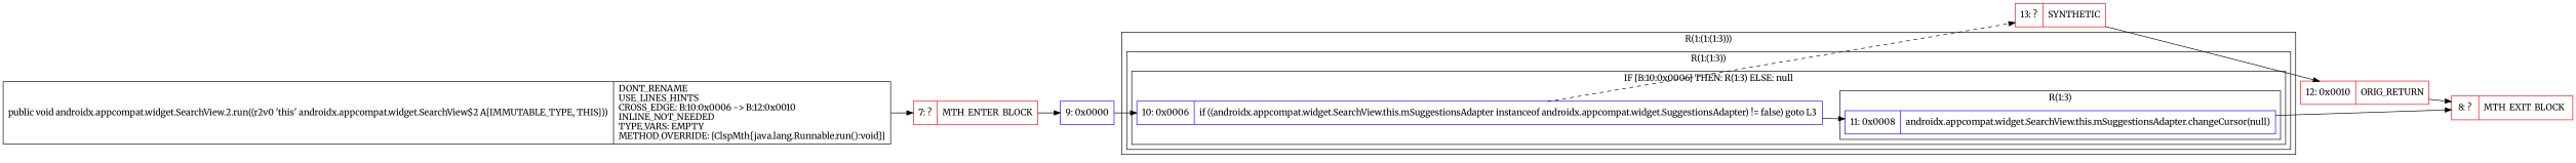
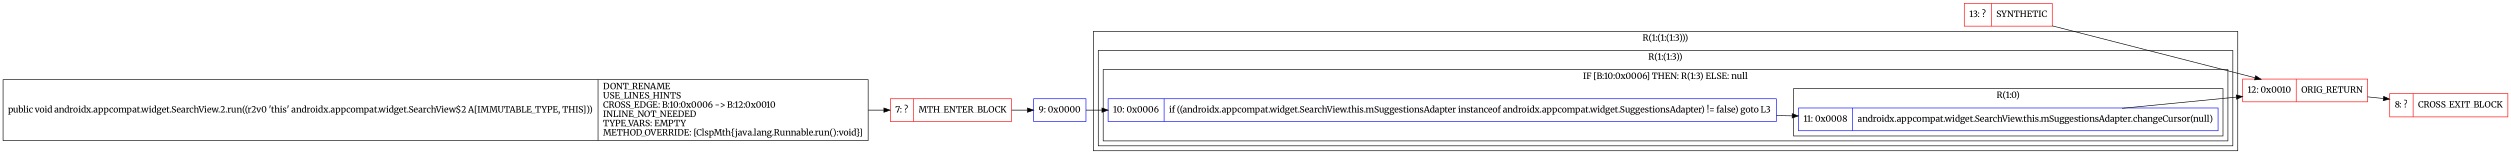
  digraph {
    fontname=Merriweather
    rankdir=LR
    node [color=red fontname=Merriweather shape=record]
    edge [fontname=Merriweather]
    n1 [color=blue label="{11\:\ 0x0008|androidx.appcompat.widget.SearchView.this.mSuggestionsAdapter.changeCursor(null)\l}"]
    n2 [color=blue label="{10\:\ 0x0006|if ((androidx.appcompat.widget.SearchView.this.mSuggestionsAdapter instanceof androidx.appcompat.widget.SuggestionsAdapter) != false) goto L3\l}"]
    n3 [label="{12\:\ 0x0010|ORIG_RETURN\l}"]
    n4 [label="{13\:\ ?|SYNTHETIC\l}"]
-   n5 [label="{8\:\ ?|MTH_EXIT_BLOCK\l}"]
+   n5 [label="{8\:\ ?|CROSS_EXIT_BLOCK\l}"]
    n6 [label="{7\:\ ?|MTH_ENTER_BLOCK\l}"]
    n7 [color=blue label="{9\:\ 0x0000}"]
    n8 [label="{public void androidx.appcompat.widget.SearchView.2.run((r2v0 'this' androidx.appcompat.widget.SearchView$2 A[IMMUTABLE_TYPE, THIS]))  | DONT_RENAME\lUSE_LINES_HINTS\lCROSS_EDGE: B:10:0x0006 \-\> B:12:0x0010\lINLINE_NOT_NEEDED\lTYPE_VARS: EMPTY\lMETHOD_OVERRIDE: [ClspMth\{java.lang.Runnable.run():void\}]\l}" color=""]
    subgraph cluster_1 {
      label="R(1:(1:(1:3)))"
      subgraph cluster_2 {
        label="R(1:(1:3))"
        subgraph cluster_3 {
          label="IF [B:10:0x0006] THEN: R(1:3) ELSE: null"
          n2
          subgraph cluster_4 {
-           label="R(1:3)"
+           label="R(1:0)"
            n1
          }
        }
      }
    }
-   n1 -> n5
+   n1 -> n3
    n2 -> n1
-   n2 -> n4 [style=dashed]
    n3 -> n5
    n4 -> n3
    n6 -> n7
    n7 -> n2
    n8 -> n6
  }
